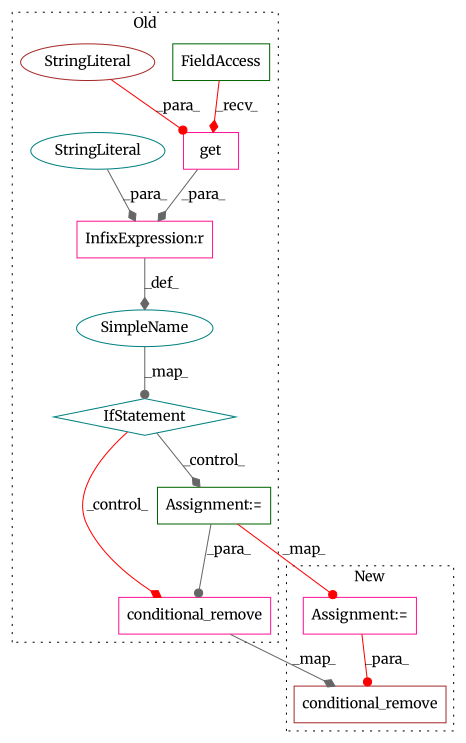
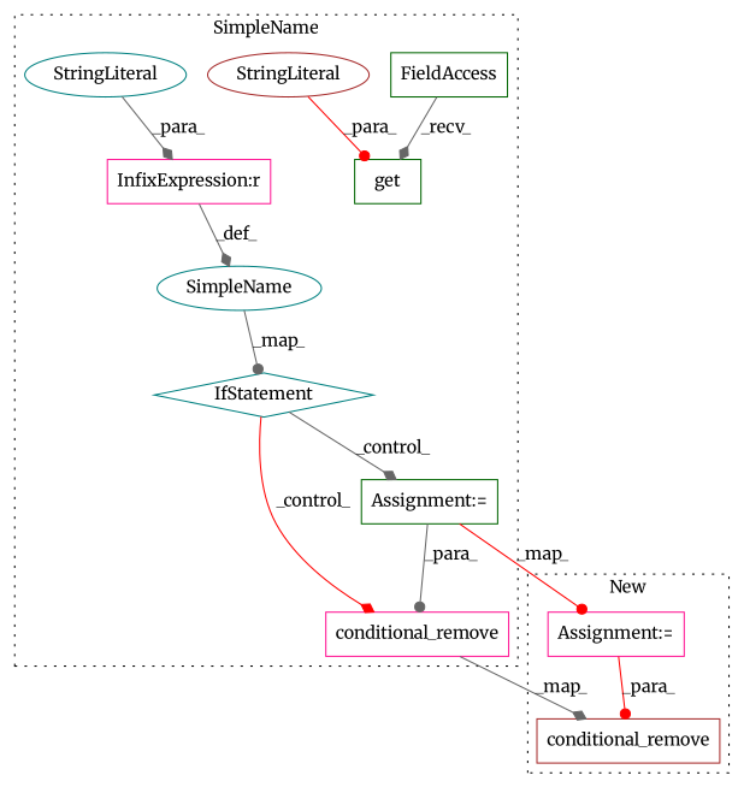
  digraph {
    fontname=Merriweather
    node [a=32 color=deeppink fontname=Merriweather l="19,1" shape=box]
    edge [arrowhead=diamond color=gray40 fontname=Merriweather]
    n1 [label=conditional_remove s="2703,2730"]
    n2 [a=27 l=4 label="InfixExpression:r" s=2617]
    n3 [a=42 color=teal label=SimpleName shape=ellipse l=""]
    n4 [a=25 color=teal l="4,2" label=IfStatement s="2589,2627" shape=diamond]
-   n5 [l="4,1" label=get s="2604,2616"]
+   n5 [color=darkgreen l="4,1" label=get s="2604,2616"]
    n6 [a=22 color=darkgreen l=10 label=FieldAccess s=2593]
    n7 [a=45 color=brown l=8 label=StringLiteral s=2608 shape=ellipse]
    n8 [a=45 color=teal l=6 label=StringLiteral s=2621 shape=ellipse]
    n9 [a=7 color=darkgreen l=1 label="Assignment:=" s=2645]
    n10 [color=brown label=conditional_remove s="4644,4671"]
    n11 [a=7 l=1 label="Assignment:=" s=4584]
    subgraph cluster_1 {
-     label=Old
+     label=SimpleName
      style=dotted
      n1
      n2
      n3
      n4
      n5
      n6
      n7
      n8
      n9
    }
    subgraph cluster_2 {
      label=New
      style=dotted
      n10
      n11
    }
    n1 -> n10 [label=_map_]
    n2 -> n3 [label=_def_]
    n3 -> n4 [arrowhead=dot label=_map_]
    n4 -> n1 [color=red label=_control_]
    n4 -> n9 [label=_control_]
-   n5 -> n2 [label=_para_]
-   n6 -> n5 [color=red label=_recv_]
+   n6 -> n5 [label=_recv_]
    n7 -> n5 [arrowhead=dot color=red label=_para_]
    n8 -> n2 [label=_para_]
    n9 -> n1 [arrowhead=dot label=_para_]
    n9 -> n11 [arrowhead=dot color=red label=_map_]
    n11 -> n10 [arrowhead=dot color=red label=_para_]
  }
